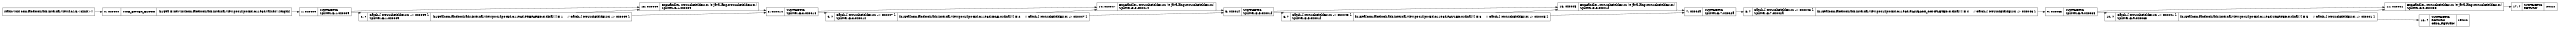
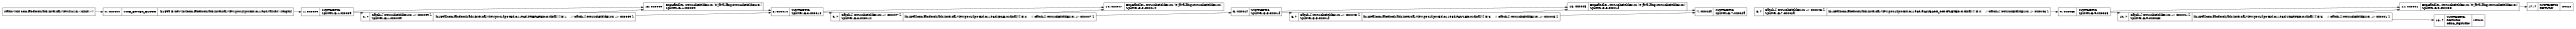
  digraph {
    rankdir=LR
    node [shape=record]
    n1 [label="{0\:\ 0x0000|MTH_ENTER_BLOCK\l|f2159a = new int[com.facebook.ads.internal.view.p041f.p045d.C1196d.values().length]\l}"]
    n2 [label="{1\:\ 0x0009|SYNTHETIC\lSplitter:B:1:0x0009\l}"]
    n3 [label="{2\:\ ?|Catch:\{ NoSuchFieldError \-\> 0x0049 \}\lSplitter:B:1:0x0009\l|f2159a[com.facebook.ads.internal.view.p041f.p045d.C1196d.PREPARED.ordinal()] = 1     \/\/ Catch:\{ NoSuchFieldError \-\> 0x0049 \}\l}"]
    n4 [label="{15\:\ 0x0049|ExcHandler: NoSuchFieldError (e java.lang.NoSuchFieldError)\lSplitter:B:1:0x0009\l}"]
    n5 [label="{3\:\ 0x0014|SYNTHETIC\lSplitter:B:3:0x0014\l}"]
    n6 [label="{4\:\ ?|Catch:\{ NoSuchFieldError \-\> 0x0047 \}\lSplitter:B:3:0x0014\l|f2159a[com.facebook.ads.internal.view.p041f.p045d.C1196d.IDLE.ordinal()] = 2     \/\/ Catch:\{ NoSuchFieldError \-\> 0x0047 \}\l}"]
    n7 [label="{14\:\ 0x0047|ExcHandler: NoSuchFieldError (e java.lang.NoSuchFieldError)\lSplitter:B:3:0x0014\l}"]
    n8 [label="{5\:\ 0x001f|SYNTHETIC\lSplitter:B:5:0x001f\l}"]
    n9 [label="{6\:\ ?|Catch:\{ NoSuchFieldError \-\> 0x0045 \}\lSplitter:B:5:0x001f\l|f2159a[com.facebook.ads.internal.view.p041f.p045d.C1196d.PAUSED.ordinal()] = 3     \/\/ Catch:\{ NoSuchFieldError \-\> 0x0045 \}\l}"]
    n10 [label="{13\:\ 0x0045|ExcHandler: NoSuchFieldError (e java.lang.NoSuchFieldError)\lSplitter:B:5:0x001f\l}"]
    n11 [label="{7\:\ 0x002a|SYNTHETIC\lSplitter:B:7:0x002a\l}"]
    n12 [label="{8\:\ ?|Catch:\{ NoSuchFieldError \-\> 0x0043 \}\lSplitter:B:7:0x002a\l|f2159a[com.facebook.ads.internal.view.p041f.p045d.C1196d.PLAYBACK_COMPLETED.ordinal()] = 4     \/\/ Catch:\{ NoSuchFieldError \-\> 0x0043 \}\l}"]
    n13 [label="{9\:\ 0x0035|SYNTHETIC\lSplitter:B:9:0x0035\l}"]
    n14 [label="{10\:\ ?|Catch:\{ NoSuchFieldError \-\> 0x0041 \}\lSplitter:B:9:0x0035\l|f2159a[com.facebook.ads.internal.view.p041f.p045d.C1196d.STARTED.ordinal()] = 5     \/\/ Catch:\{ NoSuchFieldError \-\> 0x0041 \}\l}"]
    n15 [label="{11\:\ 0x0041|ExcHandler: NoSuchFieldError (e java.lang.NoSuchFieldError)\lSplitter:B:9:0x0035\l}"]
    n16 [label="{16\:\ ?|SYNTHETIC\lRETURN\lORIG_RETURN\l|return\l}"]
    n17 [label="{17\:\ ?|SYNTHETIC\lRETURN\l|return\l}"]
    n18 [label="{static void com.facebook.ads.internal.view.f.c.l.5.\<clinit\>() }"]
    n1 -> n2
    n2 -> n3
    n2 -> n4
    n3 -> n4
    n3 -> n5
    n4 -> n5
    n5 -> n6
    n5 -> n7
    n6 -> n7
    n6 -> n8
-   n7 -> n8
    n8 -> n9
    n8 -> n10
    n9 -> n10
    n9 -> n11
    n10 -> n11
-   n11 -> n12
    n12 -> n13
    n13 -> n14
    n13 -> n15
    n14 -> n15
    n14 -> n16
    n15 -> n17
    n18 -> n1
  }
